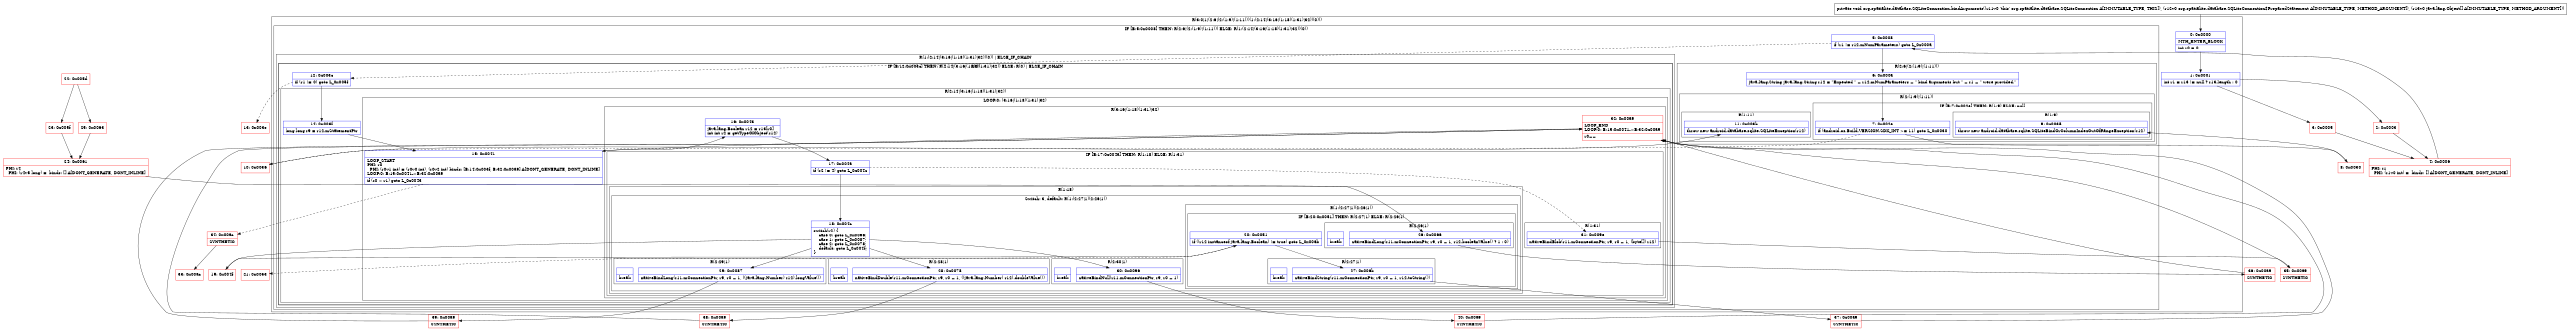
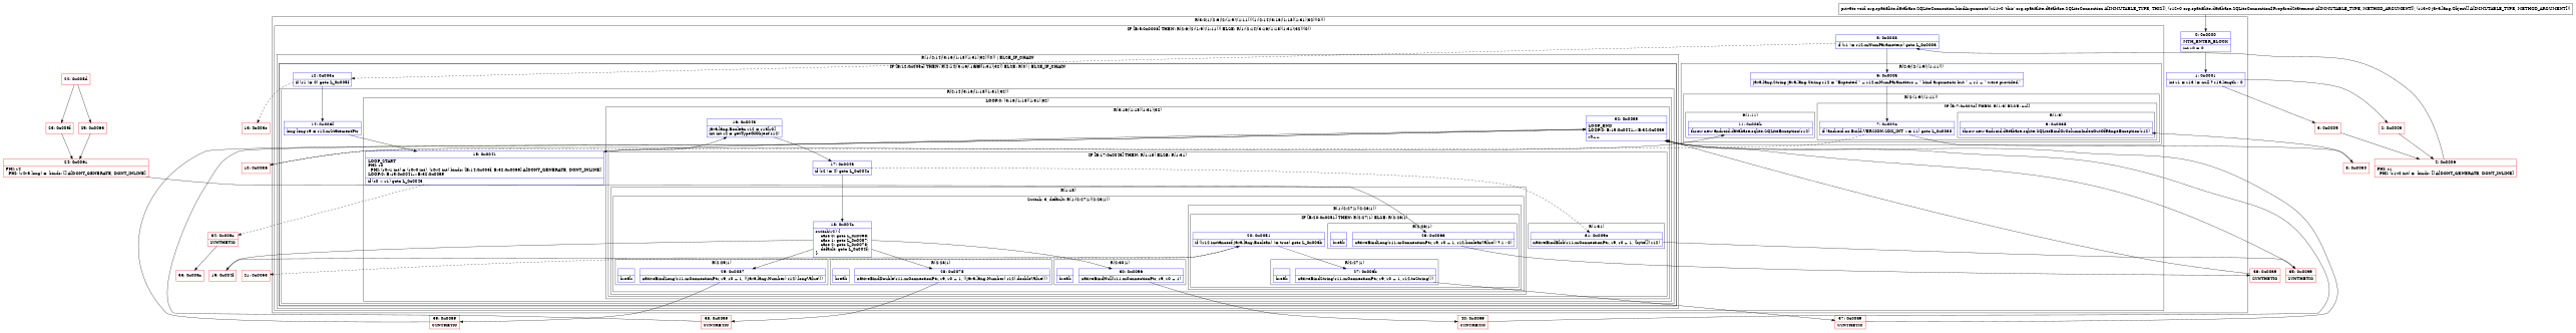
  digraph {
    node [color=blue shape=record]
    n1 [label="{9\:\ 0x0035|throw new android.database.sqlite.SQLiteBindOrColumnIndexOutOfRangeException(r12)\l}"]
    n2 [label="{7\:\ 0x002e|if (android.os.Build.VERSION.SDK_INT \>= 11) goto L_0x0030\l}"]
    n3 [label="{11\:\ 0x003b|throw new android.database.sqlite.SQLiteException(r12)\l}"]
    n4 [label="{6\:\ 0x000a|java.lang.String java.lang.String r12 = \"Expected \" + r12.mNumParameters + \" bind arguments but \" + r1 + \" were provided.\"\l}"]
    n5 [label="{30\:\ 0x0096|nativeBindNull(r11.mConnectionPtr, r9, r0 + 1)\l}"]
    n6 [label="{|break\l}"]
    n7 [label="{29\:\ 0x0087|nativeBindLong(r11.mConnectionPtr, r9, r0 + 1, ((java.lang.Number) r12).longValue())\l}"]
    n8 [label="{|break\l}"]
    n9 [label="{28\:\ 0x0078|nativeBindDouble(r11.mConnectionPtr, r9, r0 + 1, ((java.lang.Number) r12).doubleValue())\l}"]
    n10 [label="{|break\l}"]
    n11 [label="{27\:\ 0x006b|nativeBindString(r11.mConnectionPtr, r9, r0 + 1, r12.toString())\l}"]
    n12 [label="{|break\l}"]
    n13 [label="{26\:\ 0x0066|nativeBindLong(r11.mConnectionPtr, r9, r0 + 1, r12.booleanValue() ? 1 : 0)\l}"]
    n14 [label="{|break\l}"]
    n15 [label="{20\:\ 0x0051|if ((r12 instanceof java.lang.Boolean) != true) goto L_0x006b\l}"]
    n16 [label="{18\:\ 0x004c|switch(r2) \{\l    case 0: goto L_0x0096;\l    case 1: goto L_0x0087;\l    case 2: goto L_0x0078;\l    default: goto L_0x004f;\l\}\l}"]
    n17 [label="{31\:\ 0x009e|nativeBindBlob(r11.mConnectionPtr, r9, r0 + 1, (byte[]) r12)\l}"]
    n18 [label="{17\:\ 0x004a|if (r2 != 4) goto L_0x004c\l}"]
    n19 [label="{16\:\ 0x0043|java.lang.Boolean r12 = r13[r0]\lint int r2 = getTypeOfObject(r12)\l}"]
-   n20 [color=red label="{32\:\ 0x00a9|LOOP_END\lLOOP:0: B:15:0x0041\-\>B:32:0x00a9\l|r0++\l}"]
+   n20 [label="{32\:\ 0x00a9|LOOP_END\lLOOP:0: B:15:0x0041\-\>B:32:0x00a9\l|r0++\l}"]
    n21 [label="{15\:\ 0x0041|LOOP_START\lPHI: r0 \l  PHI: (r0v1 int) = (r0v0 int), (r0v2 int) binds: [B:14:0x003f, B:32:0x00a9] A[DONT_GENERATE, DONT_INLINE]\lLOOP:0: B:15:0x0041\-\>B:32:0x00a9\l|if (r0 \< r1) goto L_0x0043\l}"]
    n22 [label="{14\:\ 0x003f|long long r9 = r12.mStatementPtr\l}"]
    n23 [label="{12\:\ 0x003c|if (r1 != 0) goto L_0x005f\l}"]
    n24 [label="{5\:\ 0x0008|if (r1 != r12.mNumParameters) goto L_0x000a\l}"]
    n25 [label="{0\:\ 0x0000|MTH_ENTER_BLOCK\l|int r0 = 0\l}"]
    n26 [label="{1\:\ 0x0001|int r1 = r13 != null ? r13.length : 0\l}"]
    n27 [color=red label="{8\:\ 0x0030}"]
    n28 [color=red label="{10\:\ 0x0036}"]
    n29 [color=red label="{40\:\ 0x00a9|SYNTHETIC\l}"]
    n30 [color=red label="{39\:\ 0x00a9|SYNTHETIC\l}"]
    n31 [color=red label="{38\:\ 0x00a9|SYNTHETIC\l}"]
    n32 [color=red label="{37\:\ 0x00a9|SYNTHETIC\l}"]
    n33 [color=red label="{36\:\ 0x00a9|SYNTHETIC\l}"]
    n34 [color=red label="{21\:\ 0x0053}"]
    n35 [color=red label="{19\:\ 0x004f}"]
    n36 [color=red label="{35\:\ 0x00a9|SYNTHETIC\l}"]
    n37 [color=red label="{34\:\ 0x00ac|SYNTHETIC\l}"]
    n38 [color=red label="{13\:\ 0x003e}"]
    n39 [color=red label="{2\:\ 0x0003}"]
    n40 [color=red label="{3\:\ 0x0005}"]
    n41 [color=red label="{4\:\ 0x0006|PHI: r1 \l  PHI: (r1v0 int) =  binds: [] A[DONT_GENERATE, DONT_INLINE]\l}"]
    n42 [color=red label="{33\:\ 0x00ac}"]
    n43 [color=red label="{22\:\ 0x005d}"]
    n44 [color=red label="{23\:\ 0x005f}"]
    n45 [color=red label="{25\:\ 0x0063}"]
    n46 [color=red label="{24\:\ 0x0061|PHI: r4 \l  PHI: (r4v5 long) =  binds: [] A[DONT_GENERATE, DONT_INLINE]\l}"]
    n47 [label="{private void org.spatialite.database.SQLiteConnection.bindArguments((r11v0 'this' org.spatialite.database.SQLiteConnection A[IMMUTABLE_TYPE, THIS]), (r12v0 org.spatialite.database.SQLiteConnection$PreparedStatement A[IMMUTABLE_TYPE, METHOD_ARGUMENT]), (r13v0 java.lang.Object[] A[IMMUTABLE_TYPE, METHOD_ARGUMENT])) }" color=""]
    subgraph cluster_1 {
      label="R(3:0|1|(2:6|(2:(1:9)|(1:11)))(1:(2:14|(3:16|(1:18)(1:31)|32))(0)))"
      n25
      n26
      subgraph cluster_2 {
        label="IF [B:5:0x0008] THEN: R(2:6|(2:(1:9)|(1:11))) ELSE: R(1:(2:14|(3:16|(1:18)(1:31)|32))(0))"
        n24
        subgraph cluster_3 {
          label="R(2:6|(2:(1:9)|(1:11)))"
          n4
          subgraph cluster_4 {
            label="R(2:(1:9)|(1:11))"
            subgraph cluster_5 {
              label="IF [B:7:0x002e] THEN: R(1:9) ELSE: null"
              n2
              subgraph cluster_6 {
                label="R(1:9)"
                n1
              }
            }
            subgraph cluster_7 {
              label="R(1:11)"
              n3
            }
          }
        }
        subgraph cluster_8 {
          label="R(1:(2:14|(3:16|(1:18)(1:31)|32))(0)) | ELSE_IF_CHAIN\l"
          subgraph cluster_9 {
            label="IF [B:12:0x003c] THEN: R(2:14|(3:16|(1:18)(1:31)|32)) ELSE: R(0) | ELSE_IF_CHAIN\l"
            n23
            subgraph cluster_10 {
              label="R(2:14|(3:16|(1:18)(1:31)|32))"
              n22
              subgraph cluster_11 {
                label="LOOP:0: (3:16|(1:18)(1:31)|32)"
                n21
                subgraph cluster_12 {
                  label="R(3:16|(1:18)(1:31)|32)"
                  n19
                  n20
                  subgraph cluster_13 {
                    label="IF [B:17:0x004a] THEN: R(1:18) ELSE: R(1:31)"
                    n18
                    subgraph cluster_14 {
                      label="R(1:18)"
                      subgraph cluster_15 {
                        label="Switch: 3, default: R(1:(2:27|1)(2:26|1))"
                        n16
                        subgraph cluster_16 {
                          label="R(2:30|1)"
                          n5
                          n6
                        }
                        subgraph cluster_17 {
                          label="R(2:29|1)"
                          n7
                          n8
                        }
                        subgraph cluster_18 {
                          label="R(2:28|1)"
                          n9
                          n10
                        }
                        subgraph cluster_19 {
                          label="R(1:(2:27|1)(2:26|1))"
                          subgraph cluster_20 {
                            label="IF [B:20:0x0051] THEN: R(2:27|1) ELSE: R(2:26|1)"
                            n15
                            subgraph cluster_21 {
                              label="R(2:27|1)"
                              n11
                              n12
                            }
                            subgraph cluster_22 {
                              label="R(2:26|1)"
                              n13
                              n14
                            }
                          }
                        }
                      }
                    }
                    subgraph cluster_23 {
                      label="R(1:31)"
                      n17
                    }
                  }
                }
              }
            }
            subgraph cluster_24 {
              label="R(0)"
            }
          }
        }
      }
    }
    n2 -> n27
    n2 -> n28 [style=dashed]
    n4 -> n2
    n5 -> n29
    n7 -> n30
    n9 -> n31
    n11 -> n32
    n13 -> n33
    n15 -> n11
    n15 -> n34 [style=dashed]
    n16 -> n5
    n16 -> n7
    n16 -> n9
    n16 -> n35
    n17 -> n36
    n18 -> n16
    n18 -> n17 [style=dashed]
    n19 -> n18
    n20 -> n21
    n21 -> n19
    n21 -> n37 [style=dashed]
    n22 -> n21
    n23 -> n22
    n23 -> n38 [style=dashed]
    n24 -> n4
    n24 -> n23 [style=dashed]
    n25 -> n26
    n26 -> n39
    n26 -> n40
    n27 -> n1
    n28 -> n3
    n29 -> n20
    n30 -> n20
    n31 -> n20
    n32 -> n20
    n33 -> n20
    n35 -> n15
    n36 -> n20
    n37 -> n42
    n39 -> n41
    n40 -> n41
    n41 -> n24
    n43 -> n44
    n43 -> n45
    n44 -> n46
    n45 -> n46
    n46 -> n13
    n47 -> n25
  }
